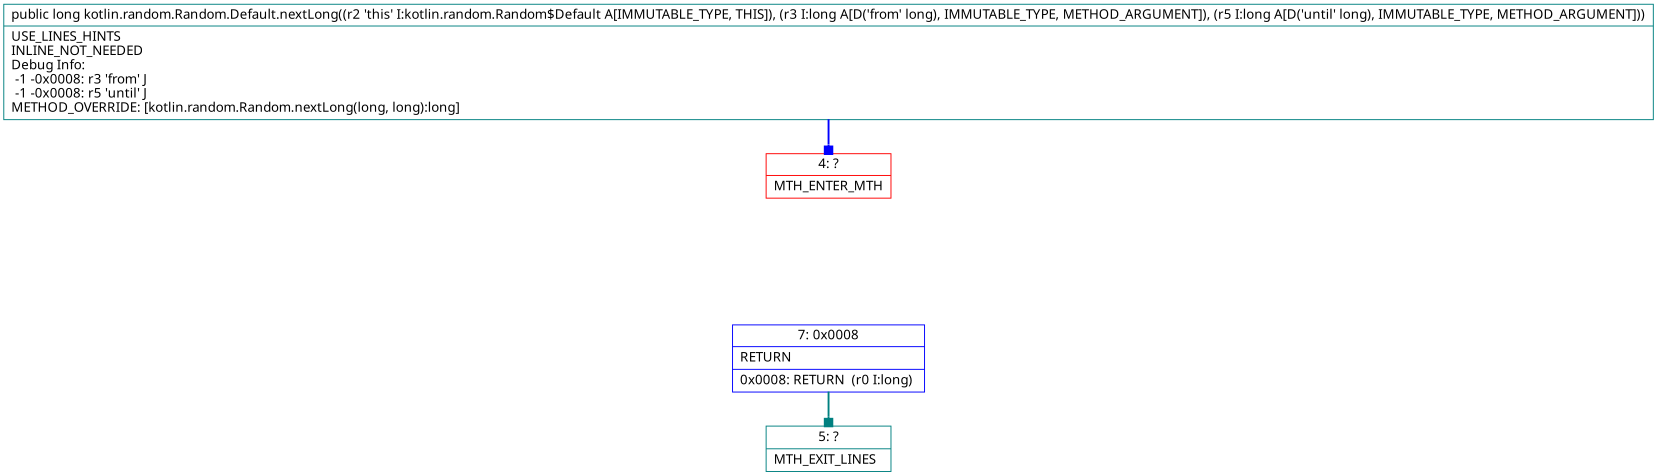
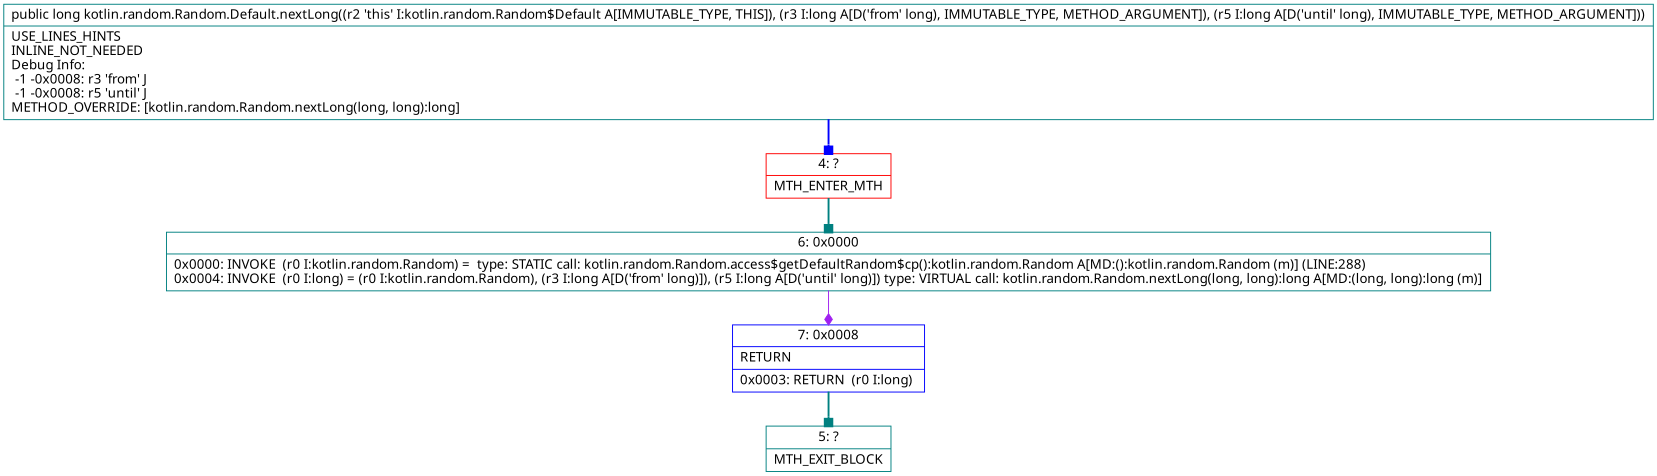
  digraph {
    fontname="Noto Sans"
    node [color=teal fontname="Noto Sans" shape=record]
    edge [arrowhead=box color=teal fontname="Noto Sans" style=bold]
    n1 [color=red label="{4\:\ ?|MTH_ENTER_MTH\l}"]
-   n3 [color=blue label="{7\:\ 0x0008|RETURN\l|0x0008: RETURN  (r0 I:long) \l}"]
-   n4 [label="{5\:\ ?|MTH_EXIT_LINES\l}"]
+   n2 [label="{6\:\ 0x0000|0x0000: INVOKE  (r0 I:kotlin.random.Random) =  type: STATIC call: kotlin.random.Random.access$getDefaultRandom$cp():kotlin.random.Random A[MD:():kotlin.random.Random (m)] (LINE:288)\l0x0004: INVOKE  (r0 I:long) = (r0 I:kotlin.random.Random), (r3 I:long A[D('from' long)]), (r5 I:long A[D('until' long)]) type: VIRTUAL call: kotlin.random.Random.nextLong(long, long):long A[MD:(long, long):long (m)]\l}"]
+   n3 [color=blue label="{7\:\ 0x0008|RETURN\l|0x0003: RETURN  (r0 I:long) \l}"]
+   n4 [label="{5\:\ ?|MTH_EXIT_BLOCK\l}"]
    n5 [label="{public long kotlin.random.Random.Default.nextLong((r2 'this' I:kotlin.random.Random$Default A[IMMUTABLE_TYPE, THIS]), (r3 I:long A[D('from' long), IMMUTABLE_TYPE, METHOD_ARGUMENT]), (r5 I:long A[D('until' long), IMMUTABLE_TYPE, METHOD_ARGUMENT]))  | USE_LINES_HINTS\lINLINE_NOT_NEEDED\lDebug Info:\l  \-1 \-0x0008: r3 'from' J\l  \-1 \-0x0008: r5 'until' J\lMETHOD_OVERRIDE: [kotlin.random.Random.nextLong(long, long):long]\l}"]
+   n1 -> n2
+   n2 -> n3 [arrowhead=diamond color=purple style=solid]
    n3 -> n4
    n5 -> n1 [color=blue]
  }
